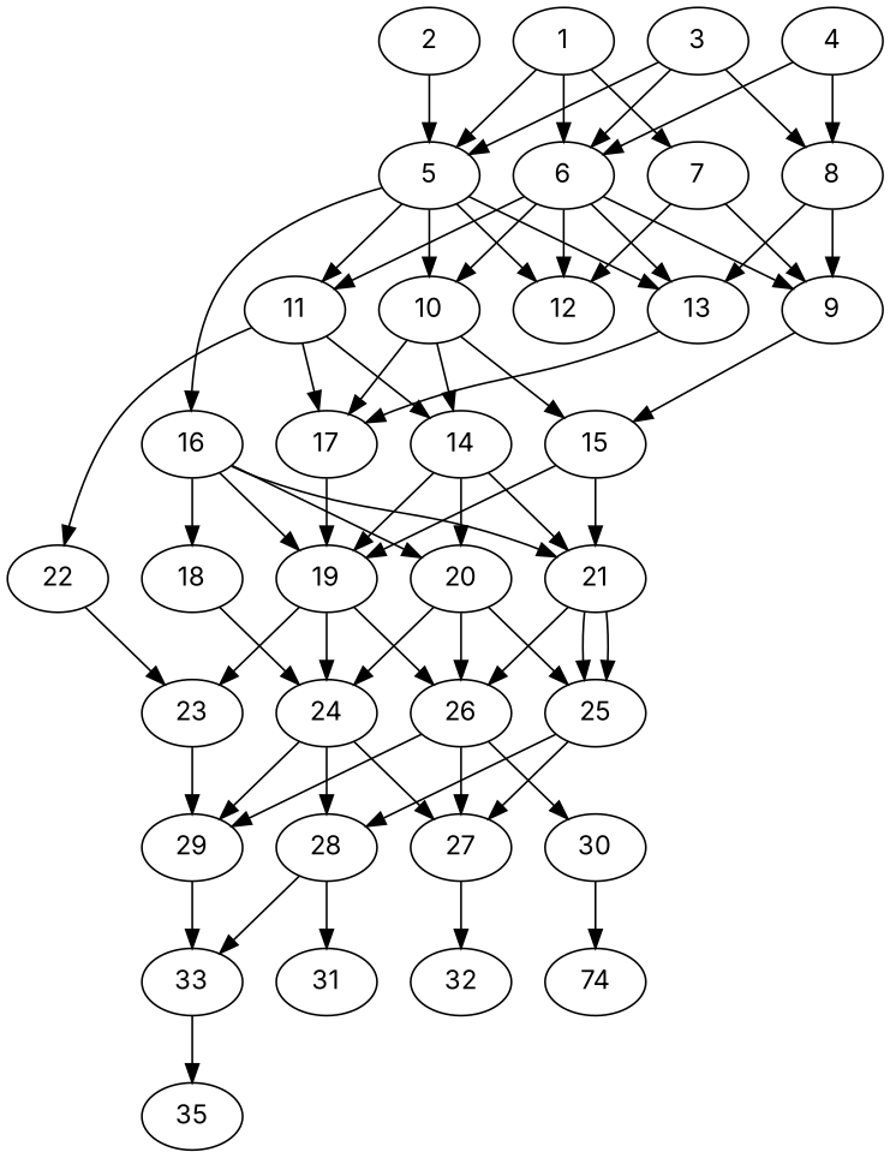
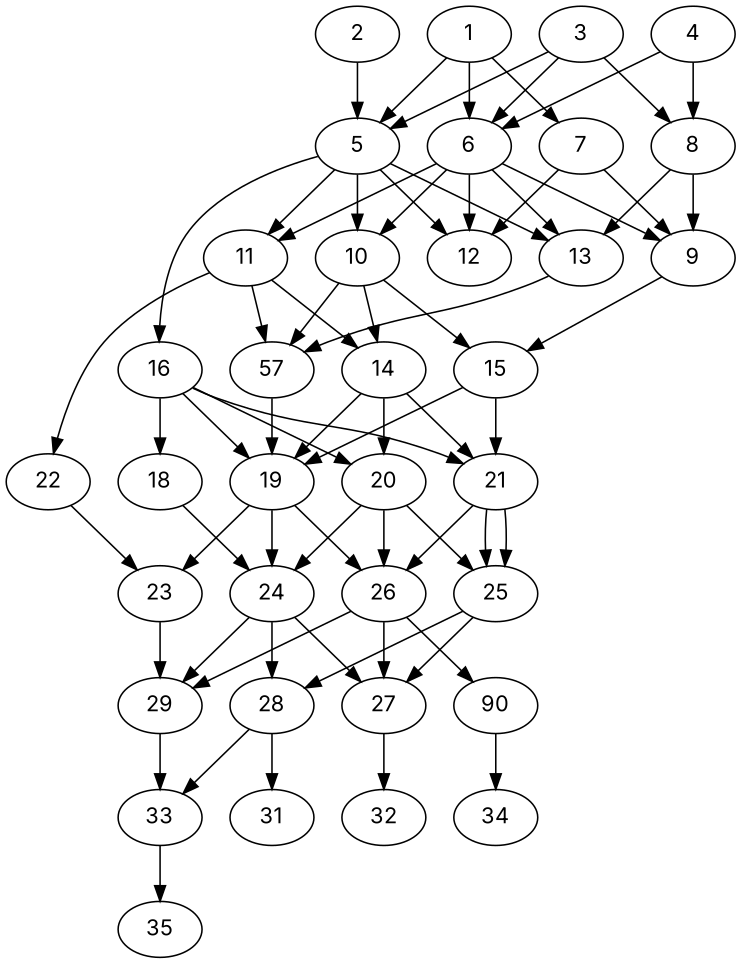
  digraph {
    fontname=Inter
    node [alpha=0.03 fontname=Inter]
    edge [fontname=Inter]
    1 [alpha=0.17 expect_size=13708288]
    5 [alpha=0.17 expect_size=38035456]
    6 [alpha=0.11 expect_size=8973312]
    7 [alpha=0.07 expect_size=51435520]
    10 [alpha=0.18 expect_size=24127488]
    11 [alpha=0.06 expect_size=9424896]
    12 [expect_size=50283520]
    13 [alpha=0.13 expect_size=42790912]
    16 [alpha=0.09 expect_size=20898816]
    9 [alpha=0.12 expect_size=21687296]
    15 [alpha=0.04 expect_size=27399168]
    14 [alpha=0.02 expect_size=50489344]
-   17 [alpha=0.15 expect_size=47977472]
+   17 [alpha=0.15 expect_size=47977472 label=57]
    22 [alpha=0.09 expect_size=42518528]
    2 [alpha=0.17 expect_size=16065536]
    3 [expect_size=10010624]
    8 [alpha=0.15 expect_size=31113216]
    4 [alpha=0.10 expect_size=24397824]
    19 [expect_size=51636224]
    21 [alpha=0.16 expect_size=28223488]
    20 [alpha=0.08 expect_size=33235968]
    18 [alpha=0.04 expect_size=17230848]
    24 [alpha=0.08 expect_size=31364096]
    23 [alpha=0.05 expect_size=48506880]
    26 [alpha=0.04 expect_size=44921856]
    25 [alpha=0.05 expect_size=36372480]
    28 [alpha=0.12 expect_size=6827008]
    29 [alpha=0.08 expect_size=17105920]
    27 [expect_size=18399232]
-   30 [alpha=0.13 expect_size=23053312]
+   30 [alpha=0.13 expect_size=23053312 label=90]
    31 [alpha=0.19 expect_size=40890368]
    33 [alpha=0.05 expect_size=6896640]
    32 [alpha=0.04 expect_size=31896576]
-   34 [alpha=0.05 expect_size=17842176 label=74]
+   34 [alpha=0.05 expect_size=17842176]
    35 [alpha=0.15 expect_size=36705280]
    1 -> 5
    1 -> 6
    1 -> 7
    5 -> 10
    5 -> 11
    5 -> 12
    5 -> 13
    5 -> 16
    6 -> 10
    6 -> 11
    6 -> 12
    6 -> 13
    6 -> 9
    7 -> 12
    7 -> 9
    10 -> 15
    10 -> 14
    10 -> 17
    11 -> 14
    11 -> 17
    11 -> 22
    13 -> 17
    16 -> 19
    16 -> 21
    16 -> 20
    16 -> 18
    9 -> 15
    15 -> 19
    15 -> 21
    14 -> 19
    14 -> 21
    14 -> 20
    17 -> 19
    22 -> 23
    2 -> 5
    3 -> 5
    3 -> 6
    3 -> 8
    8 -> 13
    8 -> 9
    4 -> 6
    4 -> 8
    19 -> 24
    19 -> 23
    19 -> 26
    21 -> 26
    21 -> 25
    21 -> 25
    20 -> 24
    20 -> 26
    20 -> 25
    18 -> 24
    24 -> 28
    24 -> 29
    24 -> 27
    23 -> 29
    26 -> 29
    26 -> 27
    26 -> 30
    25 -> 28
    25 -> 27
    28 -> 31
    28 -> 33
    29 -> 33
    27 -> 32
    30 -> 34
    33 -> 35
  }
